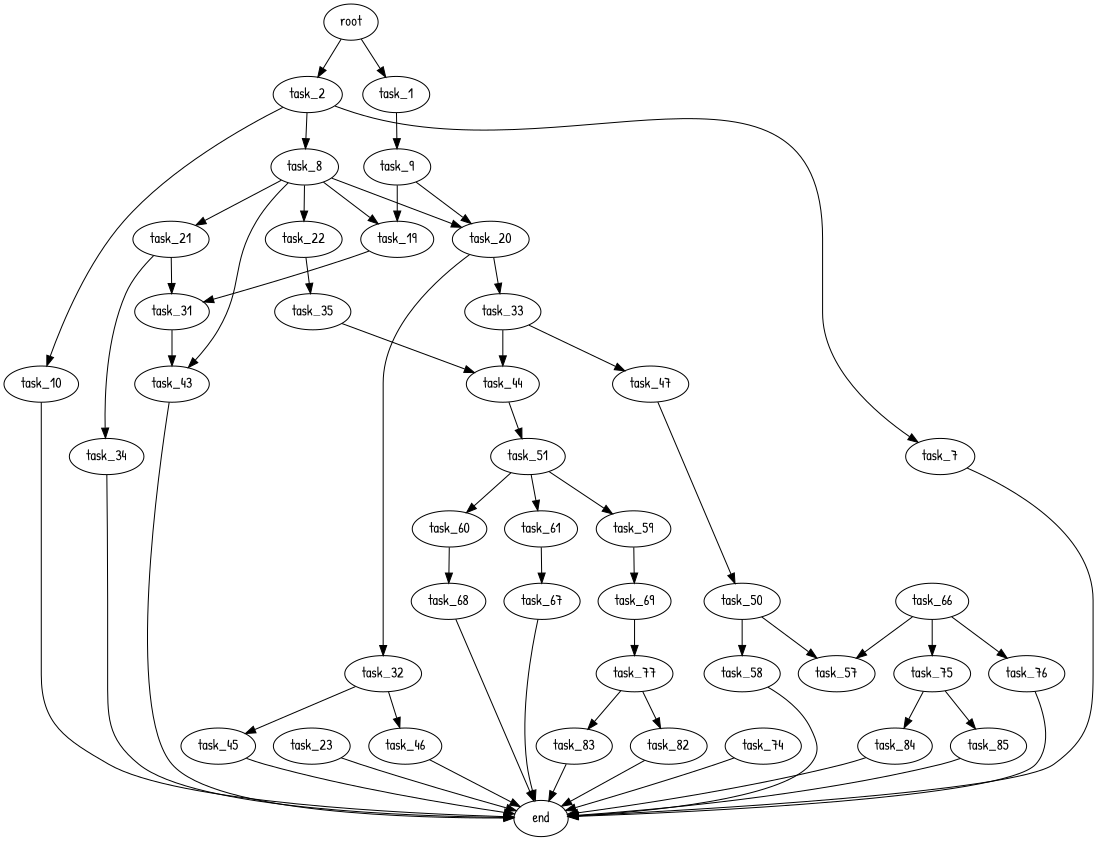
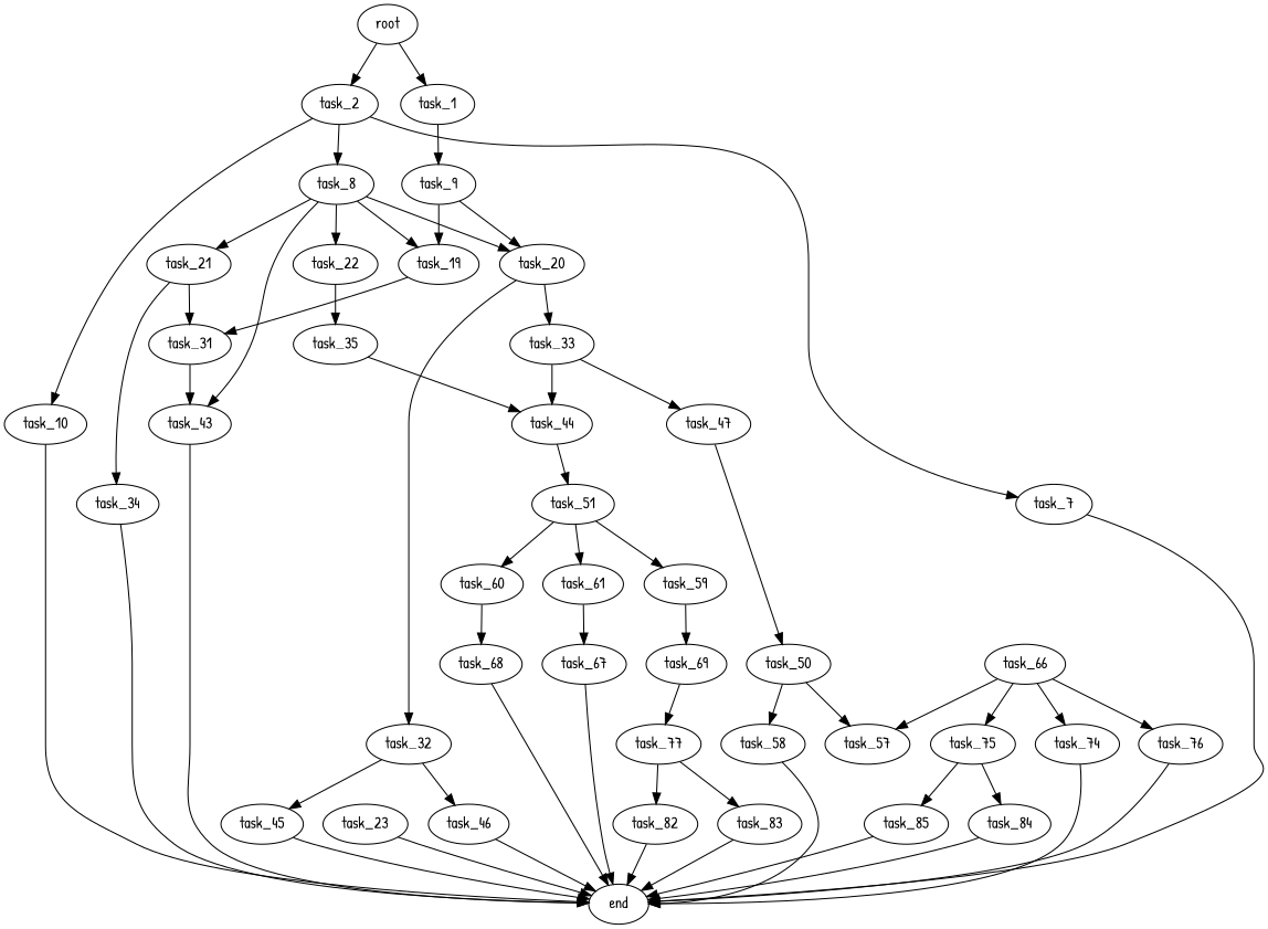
  digraph {
    fontname="Patrick Hand"
    node [fontname="Patrick Hand"]
    edge [fontname="Patrick Hand"]
    root
    task_1
    task_2
    task_9
    task_7
    task_8
    task_10
    task_19
    task_20
    end
    task_21
    task_22
    task_43
    task_31
    task_32
    task_33
    task_34
    task_35
    task_23
    task_45
    task_46
    task_44
    task_47
    task_51
    task_50
    task_59
    task_60
    task_61
    task_57
    task_58
    task_69
    task_68
    task_67
    task_66
    task_74
    task_75
    task_76
    task_77
    task_84
    task_85
    task_82
    task_83
    root -> task_1
    root -> task_2
    task_1 -> task_9
    task_2 -> task_7
    task_2 -> task_8
    task_2 -> task_10
    task_9 -> task_19
    task_9 -> task_20
    task_7 -> end
    task_8 -> task_19
    task_8 -> task_20
    task_8 -> task_21
    task_8 -> task_22
    task_8 -> task_43
    task_10 -> end
    task_19 -> task_31
    task_20 -> task_32
    task_20 -> task_33
    task_21 -> task_31
    task_21 -> task_34
    task_22 -> task_35
    task_43 -> end
    task_31 -> task_43
    task_32 -> task_45
    task_32 -> task_46
    task_33 -> task_44
    task_33 -> task_47
    task_34 -> end
    task_35 -> task_44
    task_23 -> end
    task_45 -> end
    task_46 -> end
    task_44 -> task_51
    task_47 -> task_50
    task_51 -> task_59
    task_51 -> task_60
    task_51 -> task_61
    task_50 -> task_57
    task_50 -> task_58
    task_59 -> task_69
    task_60 -> task_68
    task_61 -> task_67
    task_58 -> end
    task_69 -> task_77
    task_68 -> end
    task_67 -> end
    task_66 -> task_57
+   task_66 -> task_74
    task_66 -> task_75
    task_66 -> task_76
    task_74 -> end
    task_75 -> task_84
    task_75 -> task_85
    task_76 -> end
    task_77 -> task_82
    task_77 -> task_83
    task_84 -> end
    task_85 -> end
    task_82 -> end
    task_83 -> end
  }
